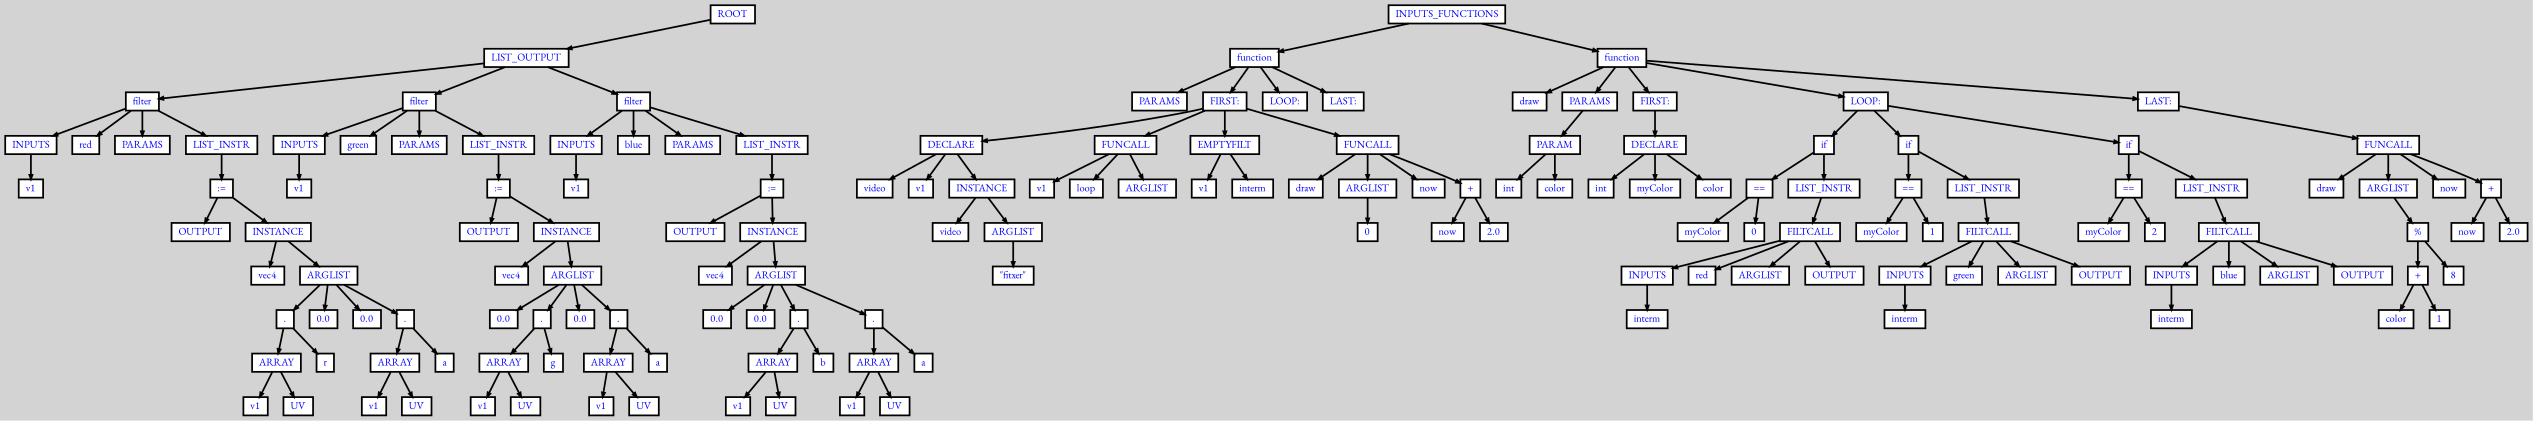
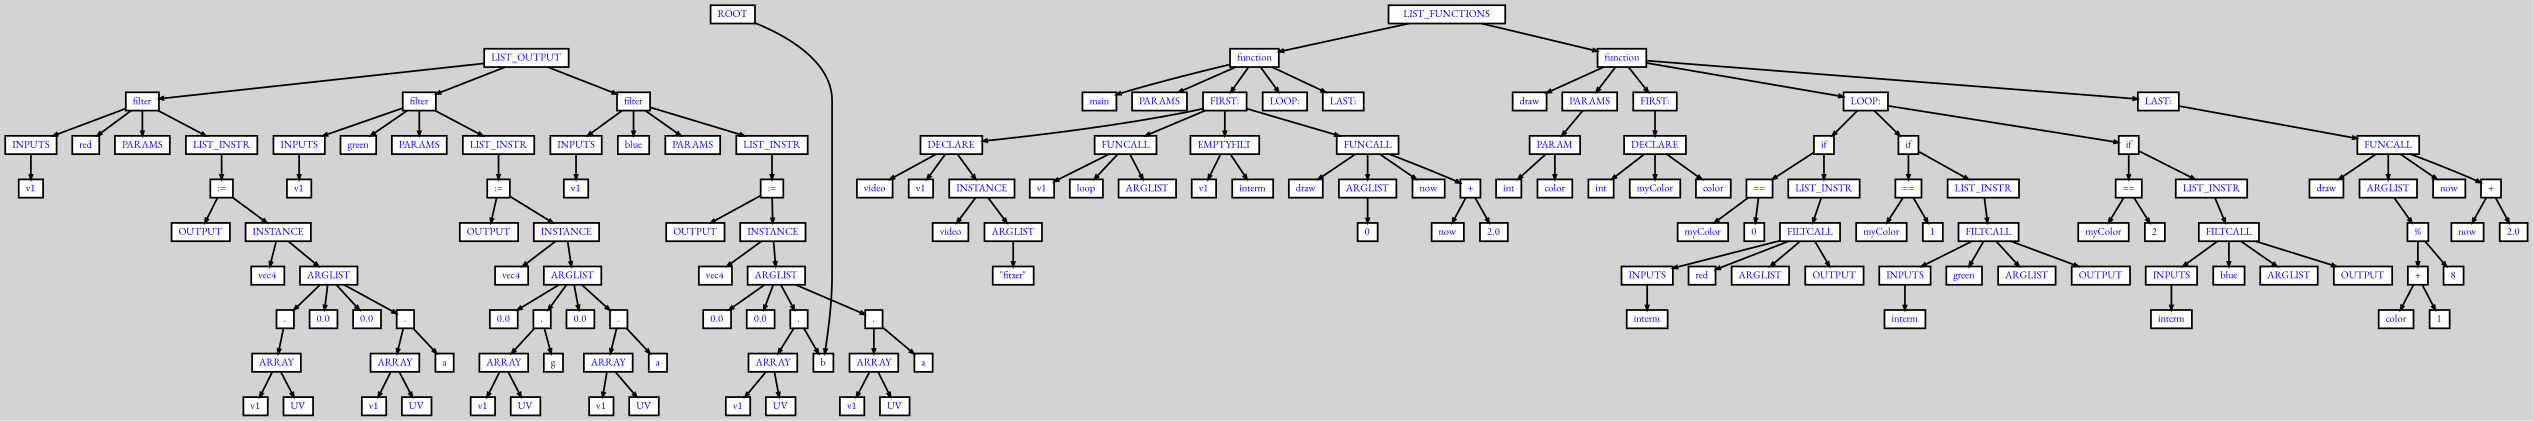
  digraph {
    bgcolor=lightgrey
    fontname="EB Garamond"
    ordering=out
    ranksep=.4
    node [color=black fillcolor=white fixedsize=false fontcolor=blue fontname="EB Garamond" fontsize=12 shape=box style="filled, solid, bold"]
    edge [arrowsize=.5 color=black fontname="EB Garamond" style=bold]
    n1 [height=.25 label=ROOT width=.25]
    n2 [height=.25 label=LIST_OUTPUT width=.25]
-   n3 [height=.25 label=INPUTS_FUNCTIONS width=.25]
+   n3 [height=.25 label=LIST_FUNCTIONS width=.25]
    n4 [height=.25 label=function width=.25]
    n5 [height=.25 label=function width=.25]
    n6 [height=.25 label=filter width=.25]
    n7 [height=.25 label=filter width=.25]
    n8 [height=.25 label=filter width=.25]
+   n9 [height=.25 label=main width=.25]
    n10 [height=.25 label=PARAMS width=.25]
    n11 [height=.25 label="FIRST:" width=.25]
    n12 [height=.25 label="LOOP:" width=.25]
    n13 [height=.25 label="LAST:" width=.25]
    n14 [height=.25 label=draw width=.25]
    n15 [height=.25 label=PARAMS width=.25]
    n16 [height=.25 label="FIRST:" width=.25]
    n17 [height=.25 label="LOOP:" width=.25]
    n18 [height=.25 label="LAST:" width=.25]
    n19 [height=.25 label=DECLARE width=.25]
    n20 [height=.25 label=FUNCALL width=.25]
    n21 [height=.25 label=EMPTYFILT width=.25]
    n22 [height=.25 label=FUNCALL width=.25]
    n23 [height=.25 label=video width=.25]
    n24 [height=.25 label=v1 width=.25]
    n25 [height=.25 label=INSTANCE width=.25]
    n26 [height=.25 label=v1 width=.25]
    n27 [height=.25 label=loop width=.25]
    n28 [height=.25 label=ARGLIST width=.25]
    n29 [height=.25 label=v1 width=.25]
    n30 [height=.25 label=interm width=.25]
    n31 [height=.25 label=draw width=.25]
    n32 [height=.25 label=ARGLIST width=.25]
    n33 [height=.25 label=now width=.25]
    n34 [height=.25 label="+" width=.25]
    n35 [height=.25 label=video width=.25]
    n36 [height=.25 label=ARGLIST width=.25]
    n37 [height=.25 label="\"fitxer\"" width=.25]
    n38 [height=.25 label=0 width=.25]
    n39 [height=.25 label=now width=.25]
    n40 [height=.25 label=2.0 width=.25]
    n41 [height=.25 label=PARAM width=.25]
    n42 [height=.25 label=DECLARE width=.25]
    n43 [height=.25 label=if width=.25]
    n44 [height=.25 label=if width=.25]
    n45 [height=.25 label=if width=.25]
    n46 [height=.25 label=FUNCALL width=.25]
    n47 [height=.25 label=int width=.25]
    n48 [height=.25 label=color width=.25]
    n49 [height=.25 label=int width=.25]
    n50 [height=.25 label=myColor width=.25]
    n51 [height=.25 label=color width=.25]
    n52 [height=.25 label="==" width=.25]
    n53 [height=.25 label=LIST_INSTR width=.25]
    n54 [height=.25 label="==" width=.25]
    n55 [height=.25 label=LIST_INSTR width=.25]
    n56 [height=.25 label="==" width=.25]
    n57 [height=.25 label=LIST_INSTR width=.25]
    n58 [height=.25 label=myColor width=.25]
    n59 [height=.25 label=0 width=.25]
    n60 [height=.25 label=FILTCALL width=.25]
    n61 [height=.25 label=INPUTS width=.25]
    n62 [height=.25 label=red width=.25]
    n63 [height=.25 label=ARGLIST width=.25]
    n64 [height=.25 label=OUTPUT width=.25]
    n65 [height=.25 label=interm width=.25]
    n66 [height=.25 label=myColor width=.25]
    n67 [height=.25 label=1 width=.25]
    n68 [height=.25 label=FILTCALL width=.25]
    n69 [height=.25 label=INPUTS width=.25]
    n70 [height=.25 label=green width=.25]
    n71 [height=.25 label=ARGLIST width=.25]
    n72 [height=.25 label=OUTPUT width=.25]
    n73 [height=.25 label=interm width=.25]
    n74 [height=.25 label=myColor width=.25]
    n75 [height=.25 label=2 width=.25]
    n76 [height=.25 label=FILTCALL width=.25]
    n77 [height=.25 label=INPUTS width=.25]
    n78 [height=.25 label=blue width=.25]
    n79 [height=.25 label=ARGLIST width=.25]
    n80 [height=.25 label=OUTPUT width=.25]
    n81 [height=.25 label=interm width=.25]
    n82 [height=.25 label=draw width=.25]
    n83 [height=.25 label=ARGLIST width=.25]
    n84 [height=.25 label=now width=.25]
    n85 [height=.25 label="+" width=.25]
    n86 [height=.25 label="%" width=.25]
    n87 [height=.25 label=now width=.25]
    n88 [height=.25 label=2.0 width=.25]
    n89 [height=.25 label="+" width=.25]
    n90 [height=.25 label=8 width=.25]
    n91 [height=.25 label=color width=.25]
    n92 [height=.25 label=1 width=.25]
    n93 [height=.25 label=INPUTS width=.25]
    n94 [height=.25 label=red width=.25]
    n95 [height=.25 label=PARAMS width=.25]
    n96 [height=.25 label=LIST_INSTR width=.25]
    n97 [height=.25 label=INPUTS width=.25]
    n98 [height=.25 label=green width=.25]
    n99 [height=.25 label=PARAMS width=.25]
    n100 [height=.25 label=LIST_INSTR width=.25]
    n101 [height=.25 label=INPUTS width=.25]
    n102 [height=.25 label=blue width=.25]
    n103 [height=.25 label=PARAMS width=.25]
    n104 [height=.25 label=LIST_INSTR width=.25]
    n105 [height=.25 label=v1 width=.25]
    n106 [height=.25 label=":=" width=.25]
    n107 [height=.25 label=OUTPUT width=.25]
    n108 [height=.25 label=INSTANCE width=.25]
    n109 [height=.25 label=vec4 width=.25]
    n110 [height=.25 label=ARGLIST width=.25]
    n111 [height=.25 label="." width=.25]
    n112 [height=.25 label=0.0 width=.25]
    n113 [height=.25 label=0.0 width=.25]
    n114 [height=.25 label="." width=.25]
    n115 [height=.25 label=ARRAY width=.25]
-   n116 [height=.25 label=r width=.25]
    n117 [height=.25 label=ARRAY width=.25]
    n118 [height=.25 label=a width=.25]
    n119 [height=.25 label=v1 width=.25]
    n120 [height=.25 label=UV width=.25]
    n121 [height=.25 label=v1 width=.25]
    n122 [height=.25 label=UV width=.25]
    n123 [height=.25 label=v1 width=.25]
    n124 [height=.25 label=":=" width=.25]
    n125 [height=.25 label=OUTPUT width=.25]
    n126 [height=.25 label=INSTANCE width=.25]
    n127 [height=.25 label=vec4 width=.25]
    n128 [height=.25 label=ARGLIST width=.25]
    n129 [height=.25 label=0.0 width=.25]
    n130 [height=.25 label="." width=.25]
    n131 [height=.25 label=0.0 width=.25]
    n132 [height=.25 label="." width=.25]
    n133 [height=.25 label=ARRAY width=.25]
    n134 [height=.25 label=g width=.25]
    n135 [height=.25 label=ARRAY width=.25]
    n136 [height=.25 label=a width=.25]
    n137 [height=.25 label=v1 width=.25]
    n138 [height=.25 label=UV width=.25]
    n139 [height=.25 label=v1 width=.25]
    n140 [height=.25 label=UV width=.25]
    n141 [height=.25 label=v1 width=.25]
    n142 [height=.25 label=":=" width=.25]
    n143 [height=.25 label=OUTPUT width=.25]
    n144 [height=.25 label=INSTANCE width=.25]
    n145 [height=.25 label=vec4 width=.25]
    n146 [height=.25 label=ARGLIST width=.25]
    n147 [height=.25 label=0.0 width=.25]
    n148 [height=.25 label=0.0 width=.25]
    n149 [height=.25 label="." width=.25]
    n150 [height=.25 label="." width=.25]
    n151 [height=.25 label=ARRAY width=.25]
    n152 [height=.25 label=b width=.25]
    n153 [height=.25 label=ARRAY width=.25]
    n154 [height=.25 label=a width=.25]
    n155 [height=.25 label=v1 width=.25]
    n156 [height=.25 label=UV width=.25]
    n157 [height=.25 label=v1 width=.25]
    n158 [height=.25 label=UV width=.25]
-   n1 -> n2
+   n1 -> n152
    n2 -> n6
    n2 -> n7
    n2 -> n8
    n3 -> n4
    n3 -> n5
+   n4 -> n9
    n4 -> n10
    n4 -> n11
    n4 -> n12
    n4 -> n13
    n5 -> n14
    n5 -> n15
    n5 -> n16
    n5 -> n17
    n5 -> n18
    n6 -> n93
    n6 -> n94
    n6 -> n95
    n6 -> n96
    n7 -> n97
    n7 -> n98
    n7 -> n99
    n7 -> n100
    n8 -> n101
    n8 -> n102
    n8 -> n103
    n8 -> n104
    n11 -> n19
    n11 -> n20
    n11 -> n21
    n11 -> n22
    n15 -> n41
    n16 -> n42
    n17 -> n43
    n17 -> n44
    n17 -> n45
    n18 -> n46
    n19 -> n23
    n19 -> n24
    n19 -> n25
    n20 -> n26
    n20 -> n27
    n20 -> n28
    n21 -> n29
    n21 -> n30
    n22 -> n31
    n22 -> n32
    n22 -> n33
    n22 -> n34
    n25 -> n35
    n25 -> n36
    n32 -> n38
    n34 -> n39
    n34 -> n40
    n36 -> n37
    n41 -> n47
    n41 -> n48
    n42 -> n49
    n42 -> n50
    n42 -> n51
    n43 -> n52
    n43 -> n53
    n44 -> n54
    n44 -> n55
    n45 -> n56
    n45 -> n57
    n46 -> n82
    n46 -> n83
    n46 -> n84
    n46 -> n85
    n52 -> n58
    n52 -> n59
    n53 -> n60
    n54 -> n66
    n54 -> n67
    n55 -> n68
    n56 -> n74
    n56 -> n75
    n57 -> n76
    n60 -> n61
    n60 -> n62
    n60 -> n63
    n60 -> n64
    n61 -> n65
    n68 -> n69
    n68 -> n70
    n68 -> n71
    n68 -> n72
    n69 -> n73
    n76 -> n77
    n76 -> n78
    n76 -> n79
    n76 -> n80
    n77 -> n81
    n83 -> n86
    n85 -> n87
    n85 -> n88
    n86 -> n89
    n86 -> n90
    n89 -> n91
    n89 -> n92
    n93 -> n105
    n96 -> n106
    n97 -> n123
    n100 -> n124
    n101 -> n141
    n104 -> n142
    n106 -> n107
    n106 -> n108
    n108 -> n109
    n108 -> n110
    n110 -> n111
    n110 -> n112
    n110 -> n113
    n110 -> n114
    n111 -> n115
-   n111 -> n116
    n114 -> n117
    n114 -> n118
    n115 -> n119
    n115 -> n120
    n117 -> n121
    n117 -> n122
    n124 -> n125
    n124 -> n126
    n126 -> n127
    n126 -> n128
    n128 -> n129
    n128 -> n130
    n128 -> n131
    n128 -> n132
    n130 -> n133
    n130 -> n134
    n132 -> n135
    n132 -> n136
    n133 -> n137
    n133 -> n138
    n135 -> n139
    n135 -> n140
    n142 -> n143
    n142 -> n144
    n144 -> n145
    n144 -> n146
    n146 -> n147
    n146 -> n148
    n146 -> n149
    n146 -> n150
    n149 -> n151
    n149 -> n152
    n150 -> n153
    n150 -> n154
    n151 -> n155
    n151 -> n156
    n153 -> n157
    n153 -> n158
  }
